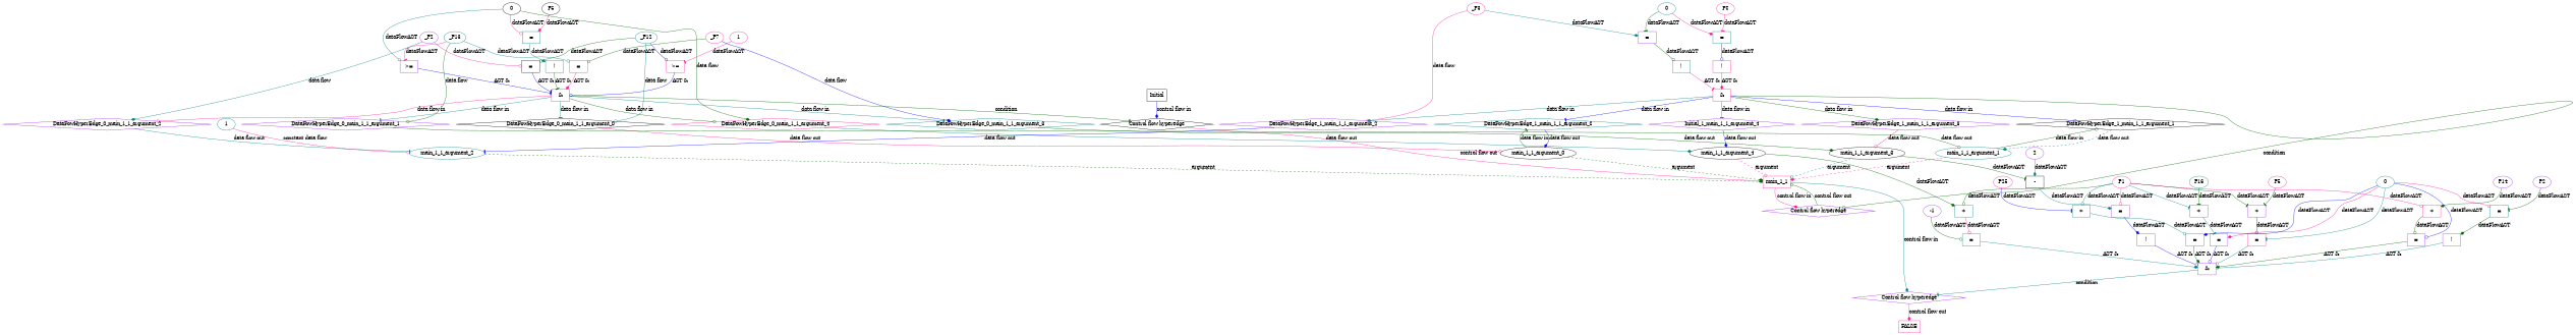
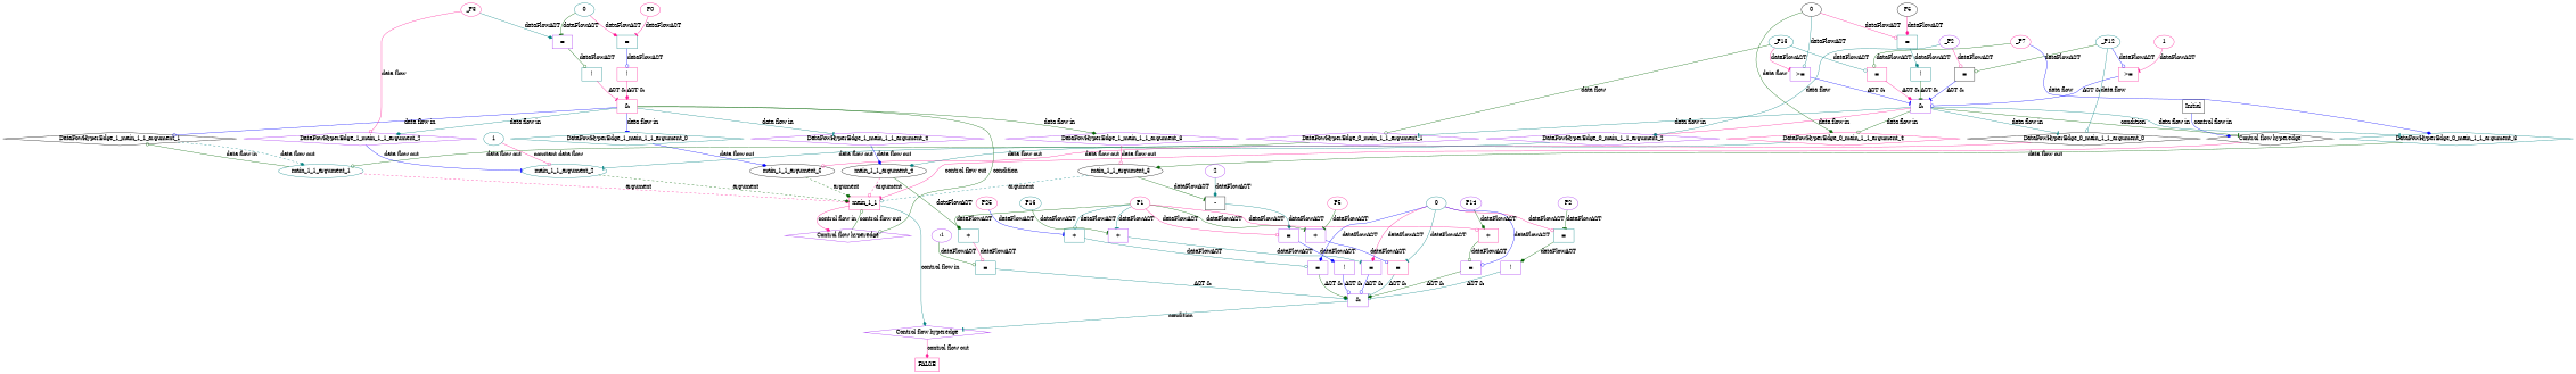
  digraph {
    node [color=purple shape=rect]
    edge [arrowhead=odot color=darkgreen]
    n1 [color=deeppink label=main_1_1 nodeName=main_1_1]
    n2 [label="Control flow hyperedge" nodeName=ControlFowHyperEdge_1 shape=diamond]
    n3 [label="Control flow hyperedge" nodeName=ControlFowHyperEdge_2 shape=diamond]
    n4 [color=deeppink label=FALSE nodeName=FALSE]
    n5 [color=black label=Initial nodeName=Initial]
    n6 [color=black label="Control flow hyperedge" nodeName=ControlFowHyperEdge_0 shape=diamond]
    n7 [color=black label=main_1_1_argument_0 nodeName=argument0 shape=oval]
    n8 [color=teal label=DataFowHyperEdge_1_main_1_1_argument_0 nodeName=DataFowHyperEdge_1_main_1_1_argument_0 shape=diamond]
    n9 [color=teal label=main_1_1_argument_1 nodeName=argument1 shape=oval]
    n10 [color=black label=DataFowHyperEdge_1_main_1_1_argument_1 nodeName=DataFowHyperEdge_1_main_1_1_argument_1 shape=diamond]
    n11 [color=teal label=main_1_1_argument_2 nodeName=argument2 shape=oval]
    n12 [color=black label=main_1_1_argument_3 nodeName=argument3 shape=oval]
    n13 [color=black label="-" nodeName=xxxFALSE___main_1_1_2xxxguard1_node_3]
    n14 [label="=" nodeName=xxxFALSE___main_1_1_2xxxguard1_node_1]
    n15 [color=black label=main_1_1_argument_4 nodeName=argument4 shape=oval]
    n16 [color=teal label="+" nodeName=xxxFALSE___main_1_1_2xxxguard6_node_1]
    n17 [color=teal label="=" nodeName=xxxFALSE___main_1_1_2xxxguard6_node_0]
    n18 [label="&" nodeName=xxxmain_1_1___Initial_0xxx_and]
    n19 [label=DataFowHyperEdge_0_main_1_1_argument_2 nodeName=DataFowHyperEdge_0_main_1_1_argument_2 shape=diamond]
    n20 [color=teal label=DataFowHyperEdge_0_main_1_1_argument_3 nodeName=DataFowHyperEdge_0_main_1_1_argument_3 shape=diamond]
    n21 [color=black label=DataFowHyperEdge_0_main_1_1_argument_0 nodeName=DataFowHyperEdge_0_main_1_1_argument_0 shape=diamond]
    n22 [color=deeppink label=DataFowHyperEdge_0_main_1_1_argument_4 nodeName=DataFowHyperEdge_0_main_1_1_argument_4 shape=diamond]
    n23 [label=DataFowHyperEdge_0_main_1_1_argument_1 nodeName=DataFowHyperEdge_0_main_1_1_argument_1 shape=diamond]
    n24 [color=deeppink label=">=" nodeName=xxxmain_1_1___Initial_0xxxguard4_node_0]
    n25 [color=deeppink label=1 nodeName=xxxmain_1_1___Initial_0xxxguard4_node_2 shape=""]
    n26 [color=teal label=_P12 nodeName=xxxmain_1_1___Initial_0xxxdataFlow2_node_0 shape=""]
    n27 [color=black label="=" nodeName=xxxmain_1_1___Initial_0xxxguard1_node_0]
    n28 [color=deeppink label="=" nodeName=xxxmain_1_1___Initial_0xxxguard_0_node_0]
    n29 [color=deeppink label=_P7 nodeName=xxxmain_1_1___Initial_0xxxdataFlow1_node_0 shape=""]
    n30 [color=teal label=_P13 nodeName=xxxmain_1_1___Initial_0xxxdataFlow4_node_0 shape=""]
    n31 [label=">=" nodeName=xxxmain_1_1___Initial_0xxxguard3_node_0]
    n32 [color=black label=0 nodeName=xxxmain_1_1___Initial_0xxxdataFlow3_node_0 shape=""]
    n33 [color=teal label="=" nodeName=xxxmain_1_1___Initial_0xxxguard2_node_1]
    n34 [color=teal label="!" nodeName=xxxmain_1_1___Initial_0xxxguard2_node_0]
    n35 [label=_P2 nodeName=xxxmain_1_1___Initial_0xxxdataFlow_0_node_0 shape=""]
    n36 [color=black label=P5 nodeName=xxxmain_1_1___Initial_0xxxguard2_node_2 shape=""]
    n37 [color=deeppink label="&" nodeName=xxxmain_1_1___main_1_1_1xxx_and]
    n38 [label=DataFowHyperEdge_1_main_1_1_argument_2 nodeName=DataFowHyperEdge_1_main_1_1_argument_2 shape=diamond]
    n39 [label=DataFowHyperEdge_1_main_1_1_argument_3 nodeName=DataFowHyperEdge_1_main_1_1_argument_3 shape=diamond]
-   n40 [label=Initial_1_main_1_1_argument_4 nodeName=DataFowHyperEdge_1_main_1_1_argument_4 shape=diamond]
+   n40 [label=DataFowHyperEdge_1_main_1_1_argument_4 nodeName=DataFowHyperEdge_1_main_1_1_argument_4 shape=diamond]
    n41 [color=teal label="!" nodeName=xxxmain_1_1___main_1_1_1xxxguard_0_node_0]
    n42 [label="=" nodeName=xxxmain_1_1___main_1_1_1xxxguard_0_node_1]
    n43 [color=teal label=0 nodeName=xxxmain_1_1___main_1_1_1xxxguard_0_node_3 shape=""]
    n44 [color=teal label="=" nodeName=xxxmain_1_1___main_1_1_1xxxguard1_node_1]
    n45 [color=deeppink label="!" nodeName=xxxmain_1_1___main_1_1_1xxxguard1_node_0]
    n46 [color=deeppink label=_P3 nodeName=xxxmain_1_1___main_1_1_1xxxdataFlow_0_node_0 shape=""]
    n47 [color=deeppink label=P0 nodeName=xxxmain_1_1___main_1_1_1xxxguard1_node_2 shape=""]
    n48 [label="&" nodeName=xxxFALSE___main_1_1_2xxx_and]
    n49 [label="!" nodeName=xxxFALSE___main_1_1_2xxxguard5_node_0]
    n50 [color=teal label="=" nodeName=xxxFALSE___main_1_1_2xxxguard5_node_1]
    n51 [label=P2 nodeName=xxxFALSE___main_1_1_2xxxguard5_node_2 shape=""]
    n52 [color=teal label=0 nodeName=xxxFALSE___main_1_1_2xxxguard_0_node_4 shape=""]
    n53 [label="=" nodeName=xxxFALSE___main_1_1_2xxxguard_0_node_0]
    n54 [color=deeppink label="=" nodeName=xxxFALSE___main_1_1_2xxxguard4_node_0]
    n55 [label="=" nodeName=xxxFALSE___main_1_1_2xxxguard2_node_0]
    n56 [label="=" nodeName=xxxFALSE___main_1_1_2xxxguard3_node_0]
    n57 [label="!" nodeName=xxxFALSE___main_1_1_2xxxguard1_node_0]
    n58 [label=2 nodeName=xxxFALSE___main_1_1_2xxxguard1_node_5 shape=""]
    n59 [color=deeppink label=P1 nodeName=xxxFALSE___main_1_1_2xxxguard_0_node_3 shape=""]
    n60 [label="+" nodeName=xxxFALSE___main_1_1_2xxxguard_0_node_1]
    n61 [label="+" nodeName=xxxFALSE___main_1_1_2xxxguard4_node_1]
    n62 [color=teal label="+" nodeName=xxxFALSE___main_1_1_2xxxguard2_node_1]
    n63 [color=deeppink label="+" nodeName=xxxFALSE___main_1_1_2xxxguard3_node_1]
    n64 [color=teal label=P16 nodeName=xxxFALSE___main_1_1_2xxxguard_0_node_2 shape=""]
    n65 [color=deeppink label=P5 nodeName=xxxFALSE___main_1_1_2xxxguard4_node_2 shape=""]
    n66 [color=deeppink label=P25 nodeName=xxxFALSE___main_1_1_2xxxguard2_node_2 shape=""]
    n67 [label=P14 nodeName=xxxFALSE___main_1_1_2xxxguard3_node_2 shape=""]
    n68 [label=-1 nodeName=xxxFALSE___main_1_1_2xxxguard6_node_4 shape=""]
    n69 [color=teal label=1 nodeName=xxxFALSE___main_1_1_2xxxmain_1_1_argument_2_constant_1 shape=""]
    n1 -> n2 [arrowhead=diamond color=deeppink label="control flow in"]
    n1 -> n3 [arrowhead=diamond color=teal label="control flow in"]
    n2 -> n1 [label="control flow out"]
    n3 -> n4 [arrowhead=diamond color=deeppink label="control flow out"]
    n5 -> n6 [arrowhead=diamond color=blue label="control flow in"]
    n6 -> n1 [arrowhead=tee color=deeppink label="control flow out"]
    n7 -> n1 [arrowhead=diamond label=argument style=dashed]
-   n7 -> n8 [arrowhead=tee label="data flow in"]
    n8 -> n7 [arrowhead=diamond color=blue label="data flow out"]
    n9 -> n1 [arrowhead=diamond color=deeppink label=argument style=dashed]
    n9 -> n10 [label="data flow in"]
    n10 -> n9 [arrowhead=diamond color=teal label="data flow out" style=dashed]
    n11 -> n1 [arrowhead=diamond label=argument style=dashed]
    n12 -> n1 [color=teal label=argument style=dashed]
    n12 -> n13 [arrowhead=tee label=dataFlowAST]
    n13 -> n14 [arrowhead=diamond color=teal label=dataFlowAST]
    n14 -> n57 [arrowhead=diamond color=blue label=dataFlowAST]
    n15 -> n1 [color=deeppink label=argument style=dashed]
    n15 -> n16 [arrowhead=diamond label=dataFlowAST]
    n16 -> n17 [color=deeppink label=dataFlowAST]
    n17 -> n48 [arrowhead=diamond color=teal label="AST &"]
    n18 -> n6 [arrowhead=tee label=condition]
    n18 -> n19 [color=deeppink label="data flow in"]
    n18 -> n20 [arrowhead=tee color=teal label="data flow in"]
    n18 -> n21 [arrowhead=tee color=teal label="data flow in"]
    n18 -> n22 [label="data flow in"]
    n18 -> n23 [arrowhead=tee color=teal label="data flow in"]
    n19 -> n11 [arrowhead=tee color=teal label="data flow out"]
    n20 -> n12 [arrowhead=diamond label="data flow out"]
    n21 -> n7 [color=deeppink label="data flow out"]
    n22 -> n15 [arrowhead=diamond color=teal label="data flow out"]
    n23 -> n9 [label="data flow out"]
    n24 -> n18 [color=blue label="AST &"]
    n25 -> n24 [arrowhead=tee color=deeppink label=dataFlowAST]
    n26 -> n21 [color=teal label="data flow"]
    n26 -> n24 [color=blue label=dataFlowAST]
    n26 -> n27 [label=dataFlowAST]
    n27 -> n18 [arrowhead=tee color=blue label="AST &"]
    n28 -> n18 [arrowhead=diamond color=deeppink label="AST &"]
    n29 -> n20 [arrowhead=diamond color=blue label="data flow"]
    n29 -> n28 [label=dataFlowAST]
    n30 -> n23 [label="data flow"]
    n30 -> n28 [color=teal label=dataFlowAST]
    n30 -> n31 [arrowhead=tee color=deeppink label=dataFlowAST]
    n31 -> n18 [arrowhead=tee color=blue label="AST &"]
    n32 -> n22 [arrowhead=diamond label="data flow"]
    n32 -> n31 [color=teal label=dataFlowAST]
    n32 -> n33 [color=deeppink label=dataFlowAST]
    n33 -> n34 [arrowhead=diamond color=teal label=dataFlowAST]
    n34 -> n18 [arrowhead=tee label="AST &"]
    n35 -> n19 [arrowhead=diamond color=teal label="data flow"]
    n35 -> n27 [color=deeppink label=dataFlowAST]
    n36 -> n33 [arrowhead=diamond color=deeppink label=dataFlowAST]
    n37 -> n2 [label=condition]
    n37 -> n8 [arrowhead=tee color=blue label="data flow in"]
    n37 -> n10 [color=blue label="data flow in"]
    n37 -> n38 [arrowhead=diamond color=teal label="data flow in"]
    n37 -> n39 [arrowhead=diamond label="data flow in"]
    n37 -> n40 [arrowhead=tee color=teal label="data flow in"]
    n38 -> n11 [arrowhead=tee color=blue label="data flow out"]
    n39 -> n12 [color=deeppink label="data flow out"]
    n40 -> n15 [arrowhead=diamond color=blue label="data flow out"]
    n41 -> n37 [arrowhead=tee color=deeppink label="AST &"]
    n42 -> n41 [label=dataFlowAST]
    n43 -> n42 [arrowhead=tee label=dataFlowAST]
    n43 -> n44 [arrowhead=diamond color=deeppink label=dataFlowAST]
    n44 -> n45 [color=blue label=dataFlowAST]
    n45 -> n37 [arrowhead=diamond color=deeppink label="AST &"]
    n46 -> n38 [color=deeppink label="data flow"]
    n46 -> n42 [arrowhead=diamond color=teal label=dataFlowAST]
    n47 -> n44 [arrowhead=tee color=deeppink label=dataFlowAST]
    n48 -> n3 [arrowhead=tee color=teal label=condition]
    n49 -> n48 [color=teal label="AST &"]
    n50 -> n49 [arrowhead=diamond label=dataFlowAST]
    n51 -> n50 [arrowhead=tee label=dataFlowAST]
    n52 -> n50 [color=deeppink label=dataFlowAST]
    n52 -> n53 [arrowhead=diamond color=deeppink label=dataFlowAST]
    n52 -> n54 [arrowhead=tee color=teal label=dataFlowAST]
    n52 -> n55 [arrowhead=diamond color=blue label=dataFlowAST]
    n52 -> n56 [color=blue label=dataFlowAST]
    n53 -> n48 [color=blue label="AST &"]
    n54 -> n48 [color=teal label="AST &"]
    n55 -> n48 [arrowhead=diamond label="AST &"]
    n56 -> n48 [arrowhead=diamond label="AST &"]
    n57 -> n48 [color=blue label="AST &"]
    n58 -> n13 [arrowhead=diamond color=teal label=dataFlowAST]
    n59 -> n14 [color=deeppink label=dataFlowAST]
    n59 -> n16 [label=dataFlowAST]
    n59 -> n60 [arrowhead=tee color=teal label=dataFlowAST]
    n59 -> n61 [arrowhead=tee label=dataFlowAST]
    n59 -> n62 [color=teal label=dataFlowAST]
    n59 -> n63 [color=deeppink label=dataFlowAST]
    n60 -> n53 [arrowhead=tee color=teal label=dataFlowAST]
    n61 -> n54 [color=blue label=dataFlowAST]
    n62 -> n55 [color=teal label=dataFlowAST]
    n63 -> n56 [label=dataFlowAST]
    n64 -> n60 [arrowhead=tee label=dataFlowAST]
    n65 -> n61 [arrowhead=tee label=dataFlowAST]
    n66 -> n62 [arrowhead=tee color=blue label=dataFlowAST]
    n67 -> n63 [arrowhead=diamond label=dataFlowAST]
    n68 -> n17 [label=dataFlowAST]
    n69 -> n11 [color=deeppink label="constant data flow"]
  }
